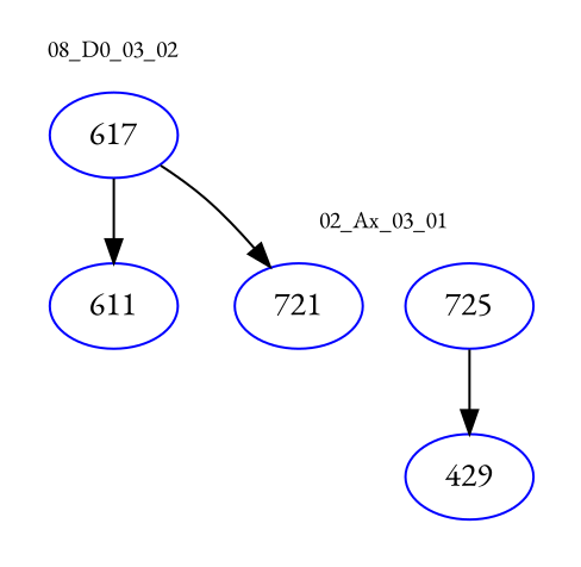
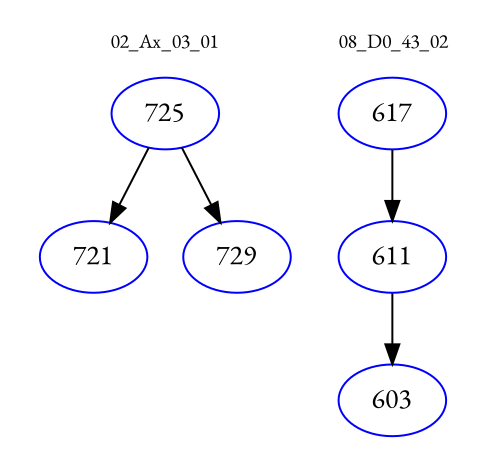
  digraph {
    fontname="EB Garamond"
    node [color=blue fontname="EB Garamond"]
    edge [color=black fontname="EB Garamond"]
    n1 [label=725]
    n2 [label=721]
-   n3 [label=429]
+   n3 [label=729]
    n4 [label=611]
+   n5 [label=603]
    n6 [label=617]
    subgraph cluster_1 {
      color=white
      fontsize=10
      label="02_Ax_03_01"
      n1
      n2
      n3
    }
    subgraph cluster_2 {
      color=white
      fontsize=10
-     label="08_D0_03_02"
+     label="08_D0_43_02"
      n4
+     n5
      n6
    }
-   n6 -> n2
+   n1 -> n2
    n1 -> n3
+   n4 -> n5
    n6 -> n4
  }
